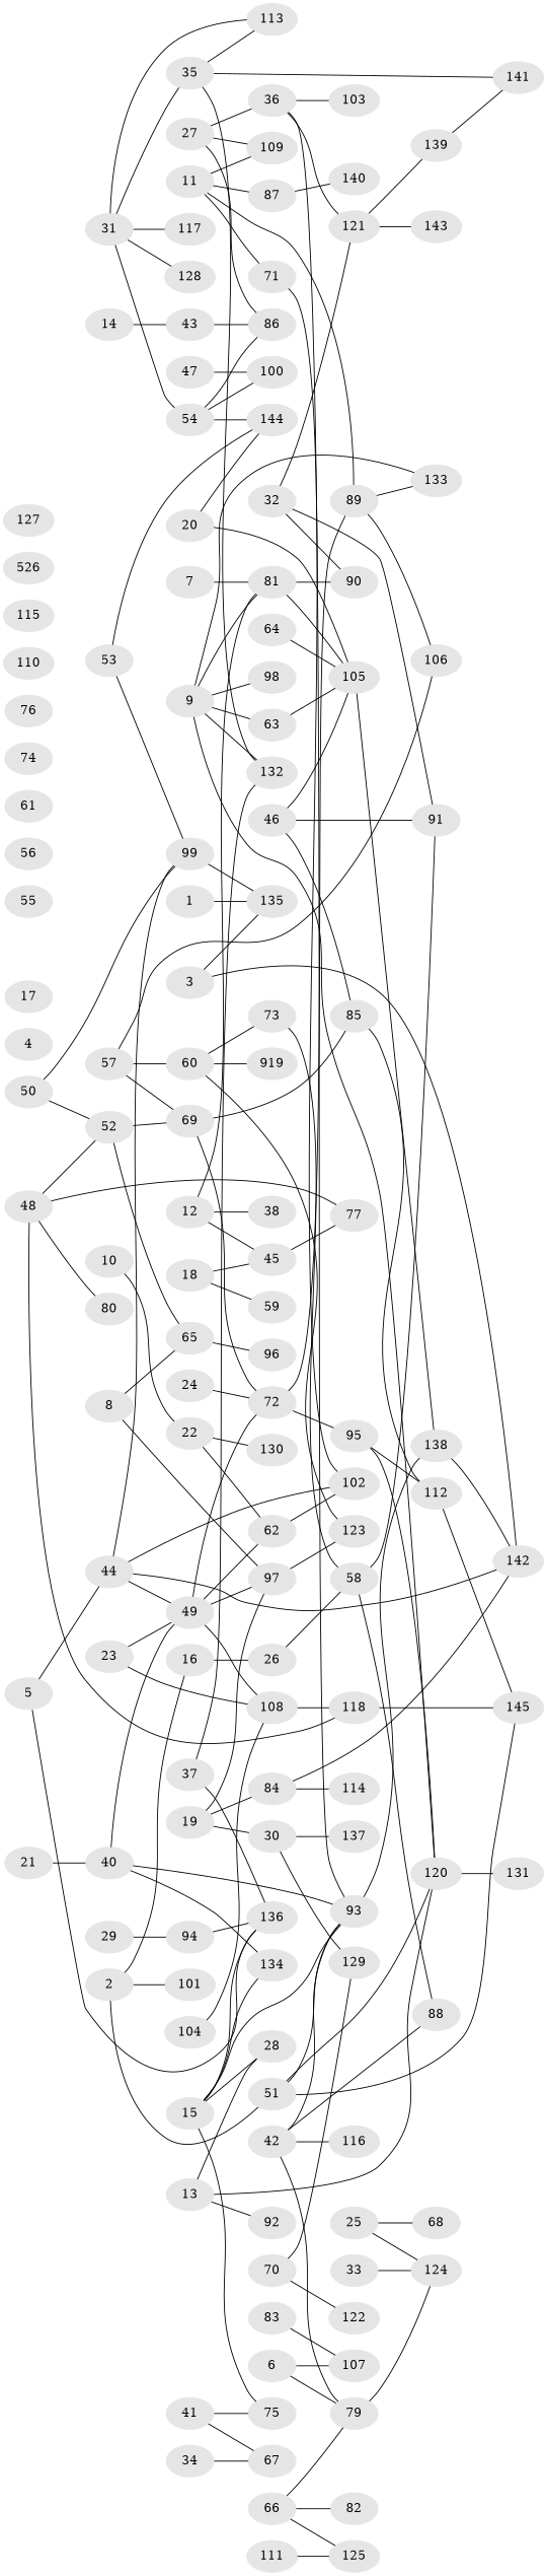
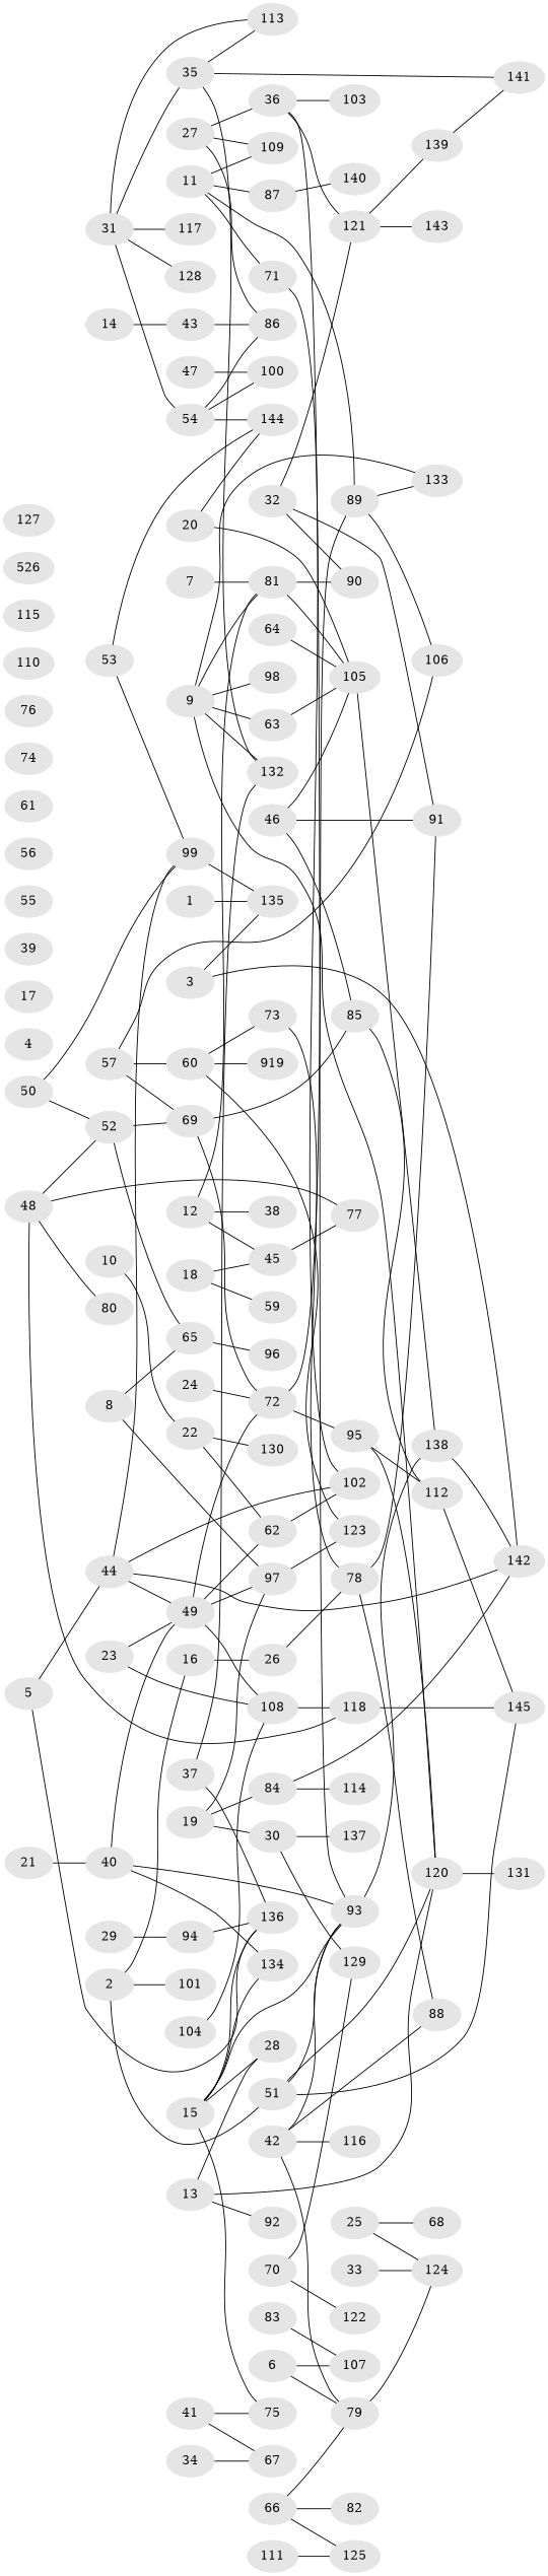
  graph {
    rankdir=LR
    node [color=gray90 style=filled]
    1
    135
    2
    16
    51
    101
    26
    120
    93
    145
    3
    142
    4
    5
    44
    136
    49
    99
    102
    6
    79
    107
    124
    7
    81
    105
    90
    8
    65
    97
    96
    123
    9
    63
    98
    132
    133
    131
    10
    22
    62
    130
    11
    71
    87
    89
    109
    140
    106
    12
    38
    45
    77
    13
    28
    92
    14
    43
    86
    15
    75
    134
    138
-   78 [label=58]
+   78
    17
    18
    59
    19
    30
    84
    129
    137
    114
    20
    144
    21
    40
    23
    108
    72
    118
    24
    95
    25
    68
    91
    88
    27
    36
    103
    121
    29
    94
    31
    35
    54
    113
    117
    128
    141
    100
    32
    139
    143
    33
    34
    67
    37
+   39
    41
    42
    116
    46
    85
    112
    47
    48
    52
    80
    69
    50
    53
    55
    56
    57
    60
    73
    n128 [label=919]
    61
    64
    66
    82
    125
    70
    122
    74
    76
    83
    104
    110
    111
    115
    n143 [label=526]
    127
    1 -- 135
    2 -- 16
    2 -- 51
    2 -- 101
    16 -- 26
    51 -- 120
    51 -- 93
    51 -- 145
    26 -- 78
    120 -- 131
    93 -- 138
    3 -- 135
    3 -- 142
    5 -- 44
    5 -- 136
    44 -- 142
    44 -- 49
    44 -- 99
    44 -- 102
    49 -- 97
    49 -- 62
    49 -- 108
    49 -- 72
    99 -- 135
    6 -- 79
    6 -- 107
    79 -- 124
    7 -- 81
    81 -- 105
    81 -- 90
    105 -- 138
    8 -- 65
    8 -- 97
    65 -- 96
    97 -- 123
    9 -- 120
    9 -- 81
    9 -- 63
    9 -- 98
    9 -- 132
    9 -- 133
    63 -- 105
    10 -- 22
    22 -- 62
    22 -- 130
    62 -- 102
    11 -- 71
    11 -- 87
    11 -- 89
    11 -- 109
    71 -- 102
    87 -- 140
    89 -- 133
    89 -- 106
    12 -- 81
    12 -- 38
    12 -- 45
    45 -- 77
    13 -- 120
    13 -- 28
    13 -- 92
    14 -- 43
    43 -- 86
    15 -- 93
    15 -- 136
    15 -- 28
    15 -- 75
    15 -- 134
    138 -- 142
    78 -- 91
    78 -- 88
    18 -- 45
    18 -- 59
    19 -- 97
    19 -- 30
    19 -- 84
    30 -- 129
    30 -- 137
    84 -- 142
    84 -- 114
    20 -- 105
    20 -- 144
    21 -- 40
    40 -- 93
    40 -- 49
    40 -- 134
    23 -- 49
    23 -- 108
    108 -- 118
    72 -- 89
    72 -- 95
    118 -- 145
    24 -- 72
    95 -- 120
    95 -- 112
    25 -- 124
    25 -- 68
    27 -- 109
    27 -- 86
    27 -- 36
    36 -- 93
    36 -- 103
    36 -- 121
    121 -- 139
    121 -- 143
    29 -- 94
    94 -- 136
    31 -- 35
    31 -- 54
    31 -- 113
    31 -- 117
    31 -- 128
    35 -- 132
    35 -- 113
    35 -- 141
    54 -- 86
    54 -- 144
    54 -- 100
    32 -- 90
    32 -- 91
    32 -- 121
    139 -- 141
    33 -- 124
    34 -- 67
    37 -- 136
    37 -- 132
    41 -- 75
    41 -- 67
    42 -- 93
    42 -- 79
    42 -- 88
    42 -- 116
    46 -- 105
    46 -- 91
    46 -- 85
    85 -- 112
    112 -- 145
    47 -- 100
    48 -- 77
    48 -- 118
    48 -- 52
    48 -- 80
    52 -- 65
    52 -- 69
    69 -- 72
    69 -- 85
    50 -- 99
    50 -- 52
    53 -- 99
    53 -- 144
    57 -- 106
    57 -- 69
    57 -- 60
    60 -- 123
    60 -- 73
    60 -- n128
    73 -- 78
    64 -- 105
    66 -- 79
    66 -- 82
    66 -- 125
    70 -- 129
    70 -- 122
    83 -- 107
    104 -- 108
    111 -- 125
  }
